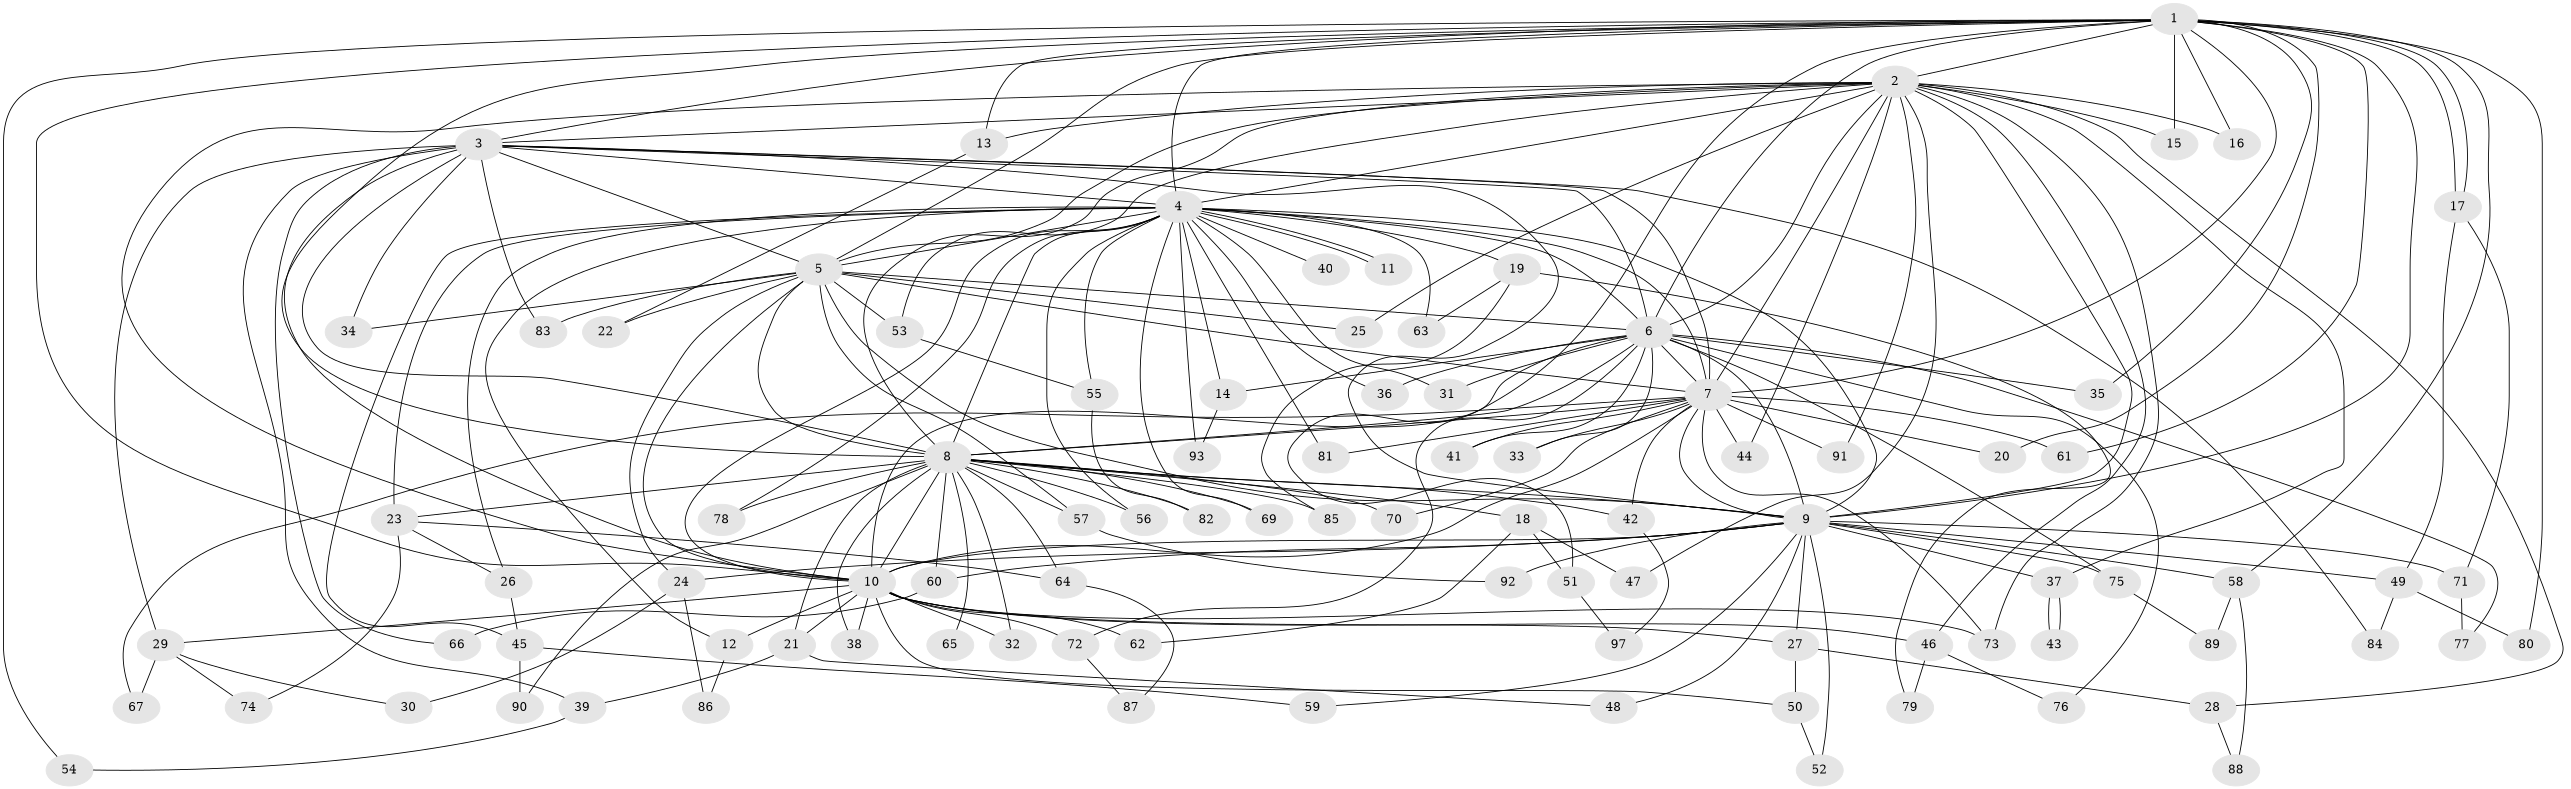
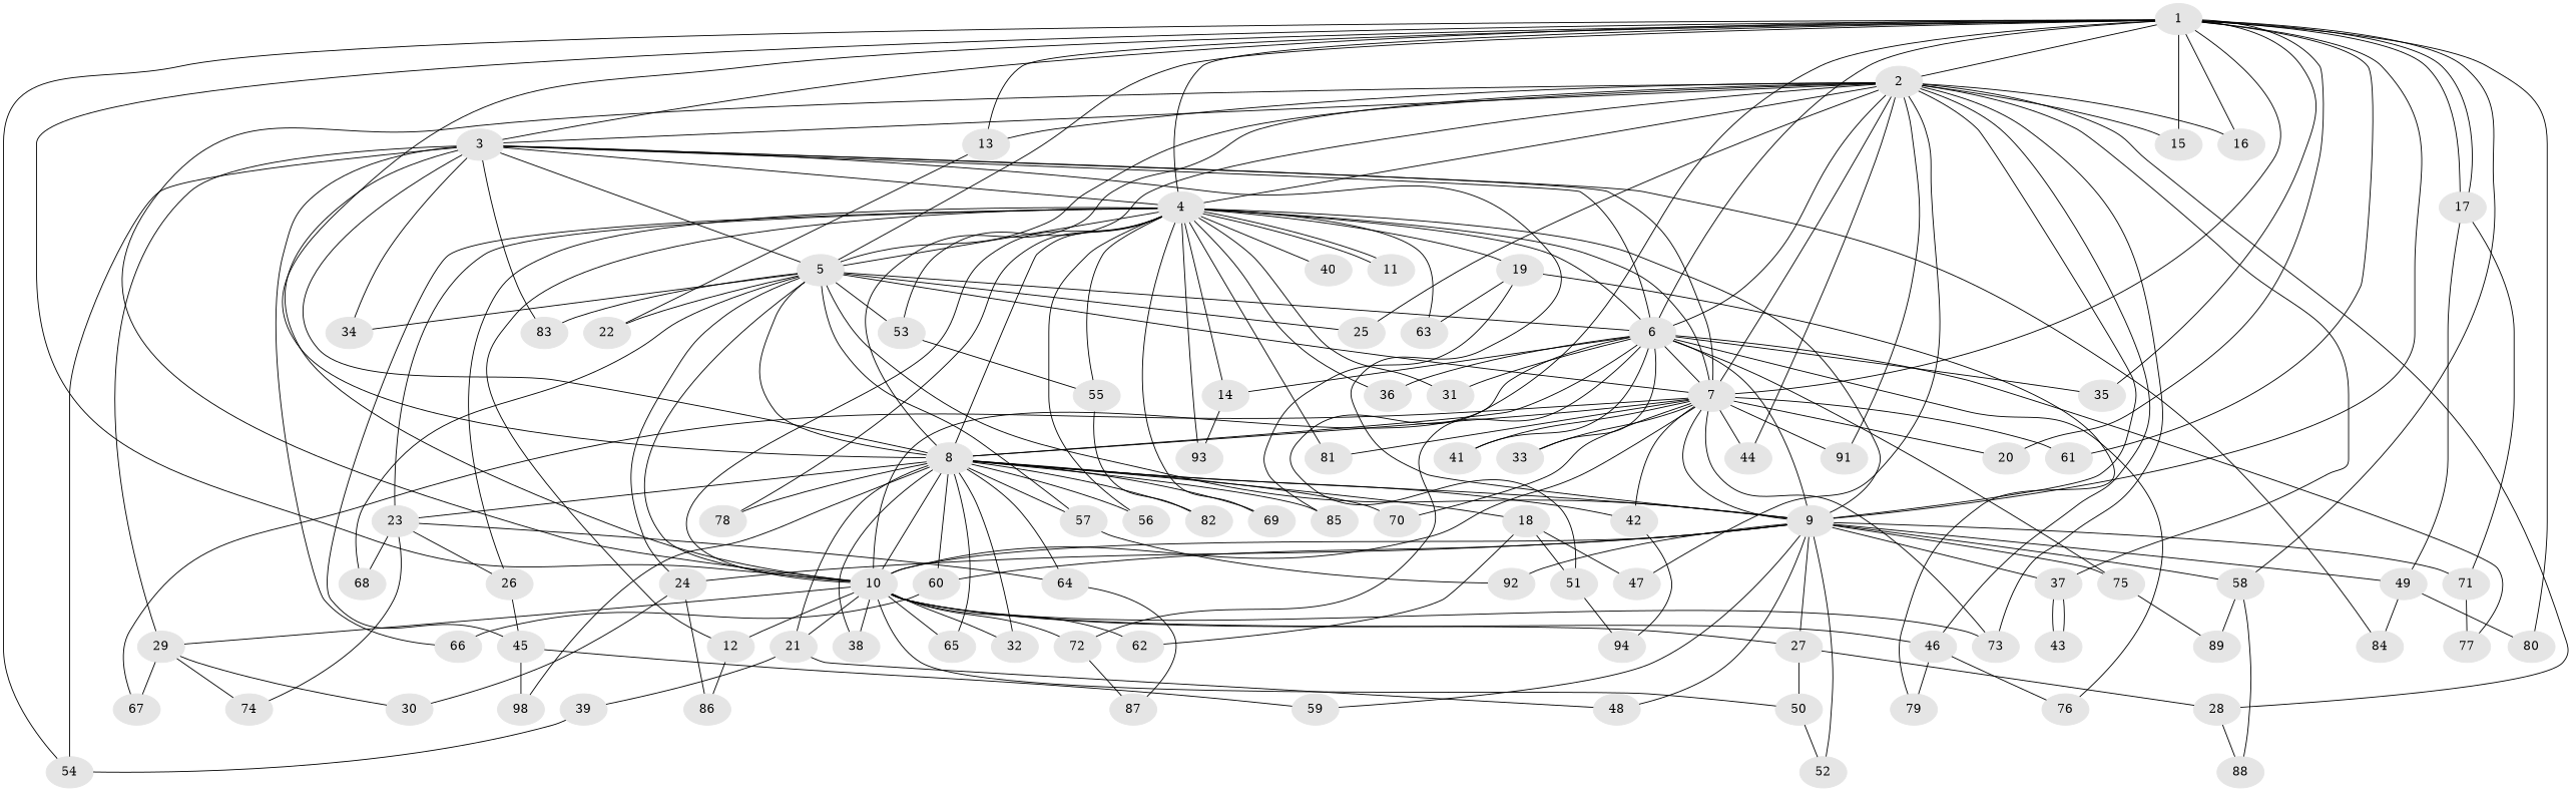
  graph {
    node [color=gray90 style=filled]
    1
    2
    3
    4
    5
    6
    7
    8
    9
    10
    13
    15
    16
    17
    20
    35
    51
    54
    58
    61
    80
    25
    28
    37
    44
    46
    47
    53
    73
    91
    29
    34
    39
    66
    83
    84
    19
    40
    11
    12
    14
    23
    26
    31
    36
    45
    55
    56
    63
    69
    78
    81
    93
    22
    24
    57
+   68
    33
    41
    72
    75
    76
    77
    42
    67
    70
    18
    21
    32
    38
    60
    64
    65
    82
    85
-   90
+   90 [label=98]
    27
    48
    49
    52
    59
    71
    92
    50
    62
    79
-   94 [label=97]
+   94
    88
    89
    43
    74
    30
    86
    87
    1 -- 2
    1 -- 3
    1 -- 4
    1 -- 5
    1 -- 6
    1 -- 7
    1 -- 8
    1 -- 9
    1 -- 10
    1 -- 13
    1 -- 15
    1 -- 16
    1 -- 17
    1 -- 17
    1 -- 20
    1 -- 35
    1 -- 51
    1 -- 54
    1 -- 58
    1 -- 61
    1 -- 80
    2 -- 3
    2 -- 4
    2 -- 5
    2 -- 6
    2 -- 7
    2 -- 8
    2 -- 9
    2 -- 10
    2 -- 13
    2 -- 15
    2 -- 16
    2 -- 25
    2 -- 28
    2 -- 37
    2 -- 44
    2 -- 46
    2 -- 47
    2 -- 53
    2 -- 73
    2 -- 91
    3 -- 4
    3 -- 5
    3 -- 6
    3 -- 7
    3 -- 8
    3 -- 9
    3 -- 10
    3 -- 29
    3 -- 34
-   3 -- 39
+   3 -- 54
    3 -- 66
    3 -- 83
    3 -- 84
    4 -- 5
    4 -- 6
    4 -- 7
    4 -- 8
    4 -- 9
    4 -- 10
    4 -- 19
    4 -- 40
    4 -- 11
    4 -- 11
    4 -- 12
    4 -- 14
    4 -- 23
    4 -- 26
    4 -- 31
    4 -- 36
    4 -- 45
    4 -- 55
    4 -- 56
    4 -- 63
    4 -- 69
    4 -- 78
    4 -- 81
    4 -- 93
    5 -- 6
    5 -- 7
    5 -- 8
    5 -- 9
    5 -- 10
    5 -- 25
    5 -- 53
    5 -- 34
    5 -- 83
    5 -- 22
    5 -- 24
    5 -- 57
+   5 -- 68
    6 -- 7
    6 -- 8
    6 -- 9
    6 -- 10
    6 -- 35
    6 -- 14
    6 -- 31
    6 -- 36
    6 -- 33
    6 -- 41
    6 -- 72
    6 -- 75
    6 -- 76
    6 -- 77
    7 -- 8
    7 -- 9
    7 -- 10
    7 -- 20
    7 -- 61
    7 -- 44
    7 -- 73
    7 -- 91
    7 -- 81
    7 -- 33
    7 -- 41
    7 -- 42
    7 -- 67
    7 -- 70
    8 -- 9
    8 -- 10
    8 -- 23
    8 -- 56
    8 -- 69
    8 -- 78
    8 -- 57
    8 -- 42
    8 -- 70
    8 -- 18
    8 -- 21
    8 -- 32
    8 -- 38
    8 -- 60
    8 -- 64
    8 -- 65
    8 -- 82
    8 -- 85
    8 -- 90
    9 -- 10
    9 -- 58
    9 -- 37
    9 -- 24
    9 -- 75
    9 -- 60
    9 -- 27
    9 -- 48
    9 -- 49
    9 -- 52
    9 -- 59
    9 -- 71
    9 -- 92
    10 -- 46
    10 -- 73
    10 -- 29
    10 -- 12
    10 -- 72
    10 -- 21
    10 -- 32
    10 -- 38
+   10 -- 65
    10 -- 27
    10 -- 50
    10 -- 62
    13 -- 22
    17 -- 49
    17 -- 71
    51 -- 94
    58 -- 88
    58 -- 89
    28 -- 88
    37 -- 43
    37 -- 43
    46 -- 76
    46 -- 79
    53 -- 55
    29 -- 67
    29 -- 74
    29 -- 30
    39 -- 54
    19 -- 63
    19 -- 85
    19 -- 79
    12 -- 86
    14 -- 93
    23 -- 26
+   23 -- 68
    23 -- 64
    23 -- 74
    26 -- 45
    45 -- 90
    45 -- 59
    55 -- 82
    24 -- 30
    24 -- 86
    57 -- 92
    72 -- 87
    75 -- 89
    42 -- 94
    18 -- 51
    18 -- 47
    18 -- 62
    21 -- 39
    21 -- 48
    60 -- 66
    64 -- 87
    27 -- 28
    27 -- 50
    49 -- 80
    49 -- 84
    71 -- 77
    50 -- 52
  }
